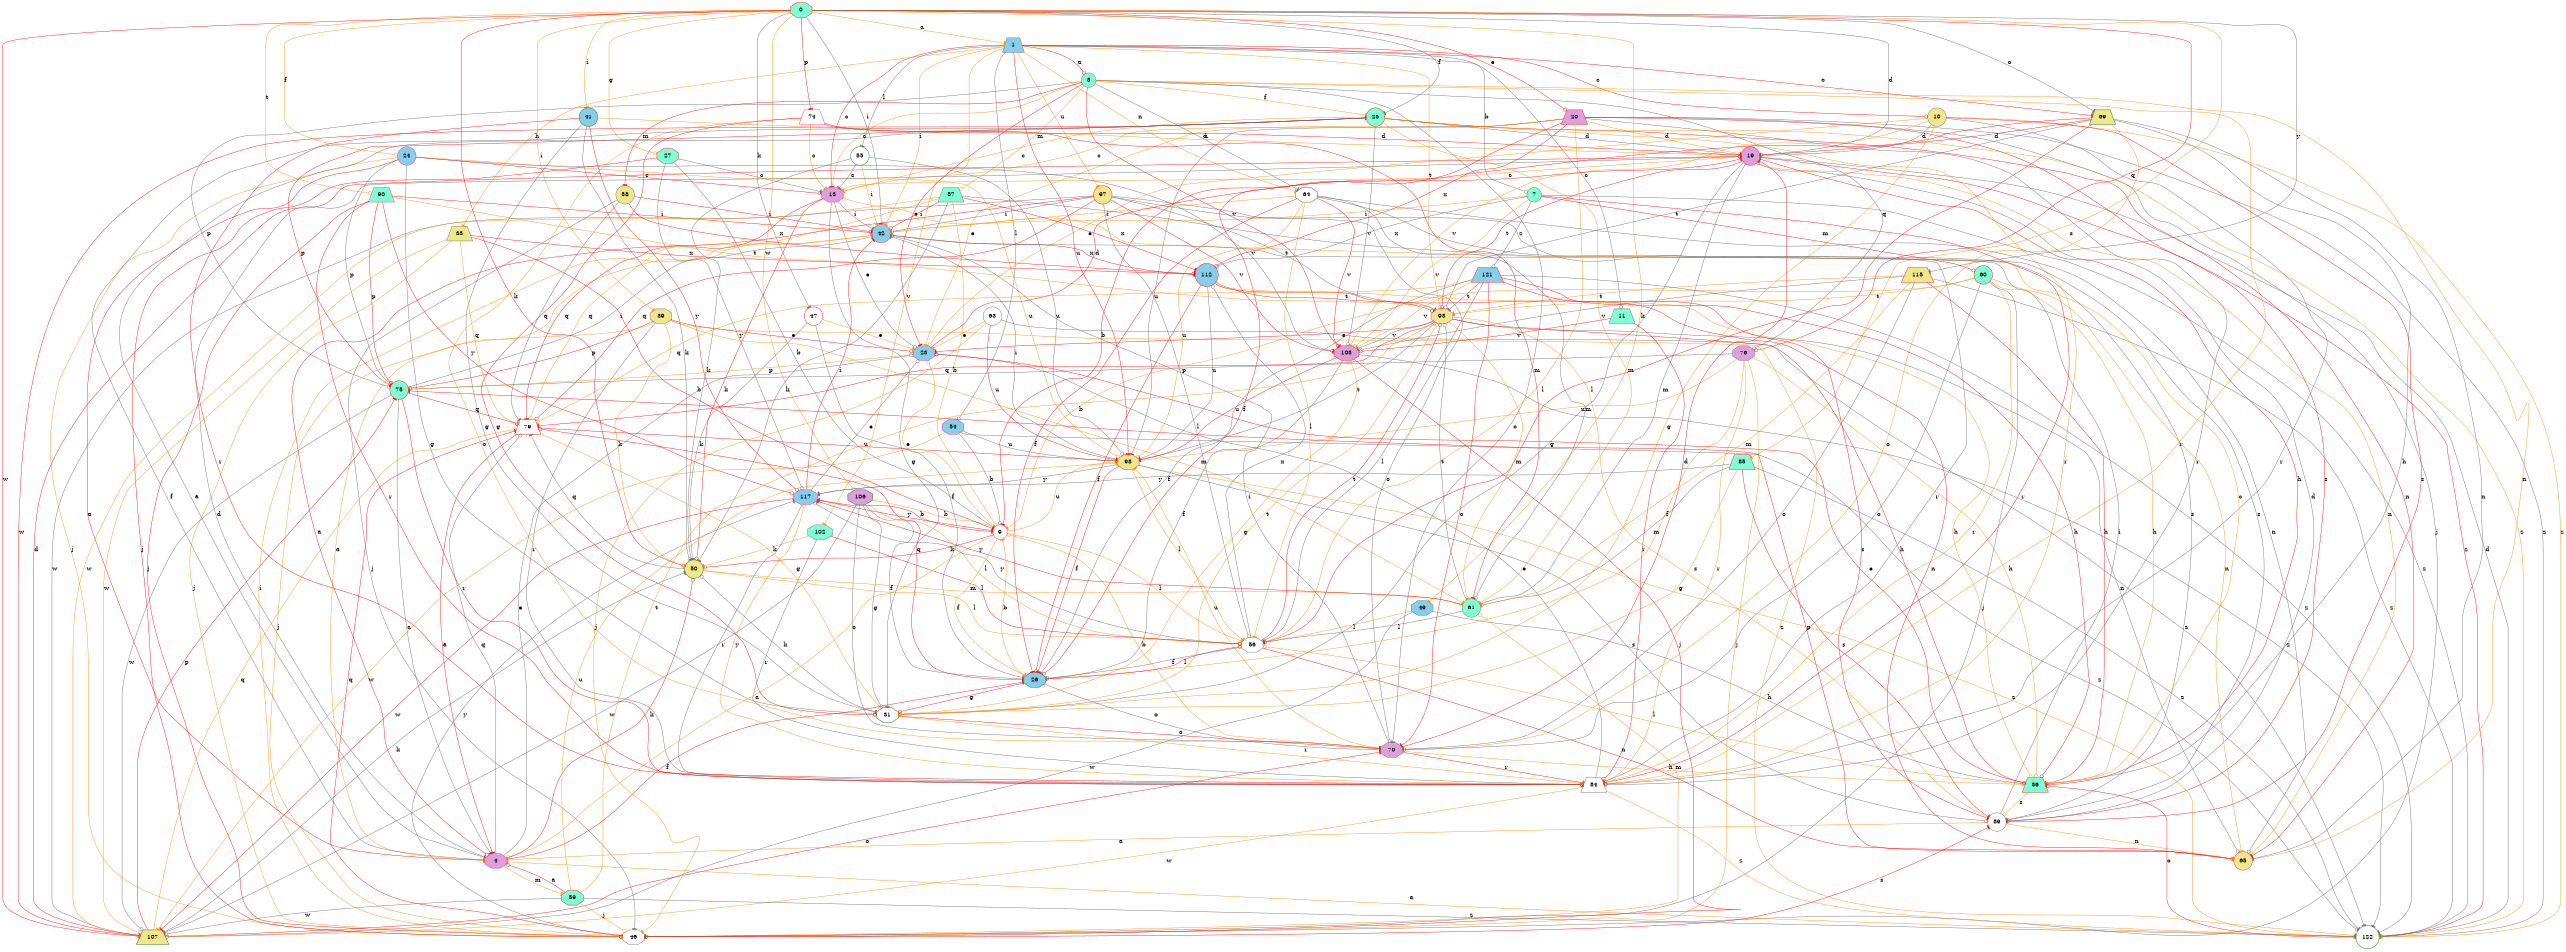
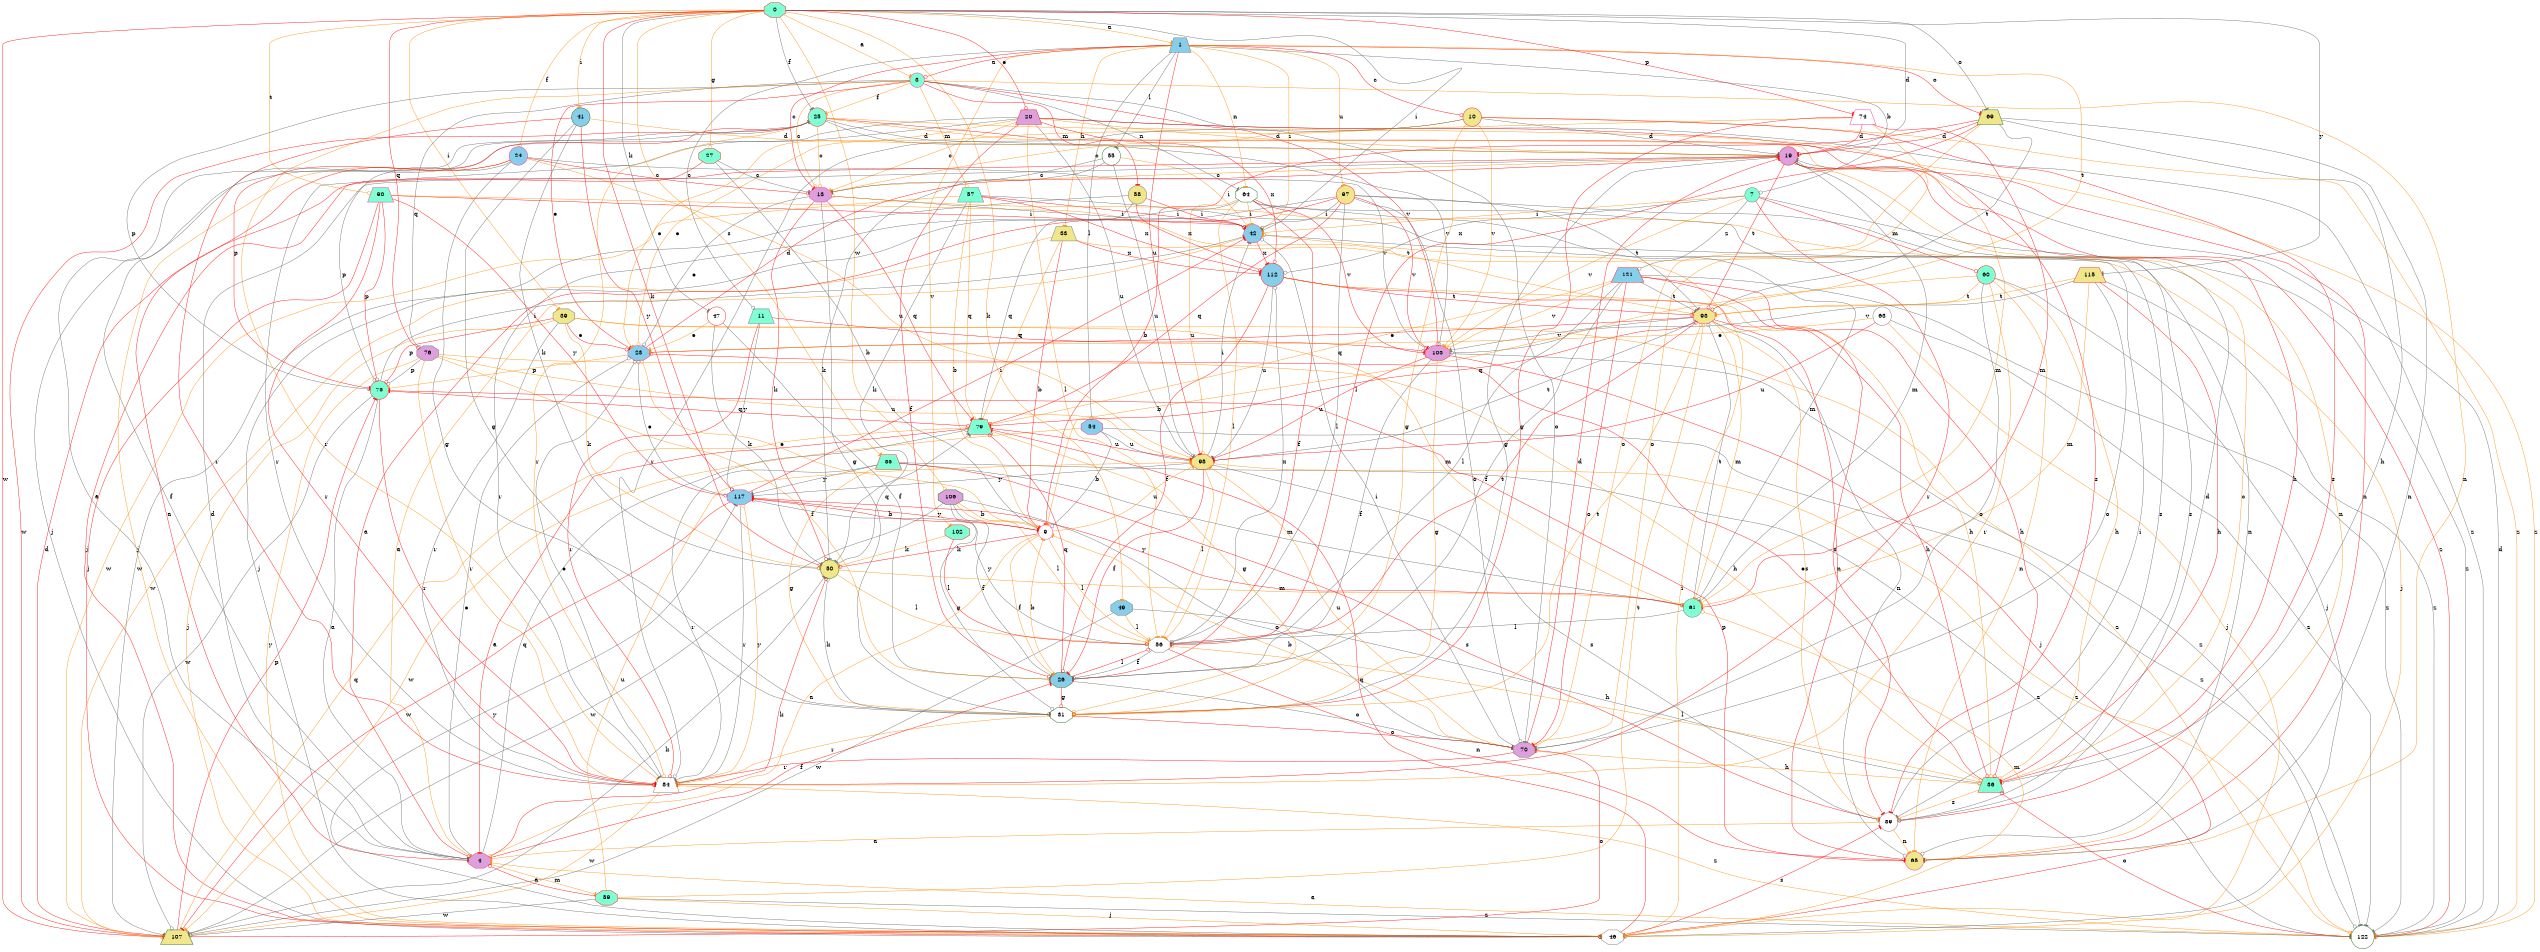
  strict digraph {
    node [color=gray40 fillcolor=aquamarine shape=octagon style=filled]
    edge [arrowhead=tee color=gray40]
    1 [fillcolor=skyblue shape=trapezium]
    0 [color=red]
    3 [color=deeppink shape=circle]
    19 [color=red fillcolor=plum shape=circle]
    20 [color=red fillcolor=plum shape=trapezium]
    24 [color=deeppink fillcolor=skyblue shape=circle]
    25 [color=red shape=circle]
    27 [color=red]
    39 [fillcolor=khaki]
    41 [color=darkgreen fillcolor=skyblue shape=circle]
    42 [color=deeppink fillcolor=skyblue shape=circle]
    47 [color=red fillcolor=white shape=circle]
    49 [fillcolor=skyblue]
    50 [color=darkgreen fillcolor=khaki shape=circle]
    69 [color=darkgreen fillcolor=khaki shape=trapezium]
    74 [color=deeppink fillcolor=white shape=trapezium]
    76 [fillcolor=plum]
    85 [color=red shape=trapezium]
    90 [color=deeppink shape=trapezium]
    106 [color=darkgreen fillcolor=plum]
    107 [color=darkgreen fillcolor=khaki shape=trapezium]
    115 [color=red fillcolor=khaki shape=trapezium]
    7 [shape=circle]
-   10 [fillcolor=khaki shape=circle]
+   10 [color=red fillcolor=khaki shape=circle]
    11 [shape=trapezium]
    13 [color=deeppink fillcolor=plum]
    33 [fillcolor=khaki shape=trapezium]
    54 [color=deeppink fillcolor=skyblue]
    55 [color=darkgreen fillcolor=white shape=circle]
    64 [color=darkgreen fillcolor=white]
    93 [color=deeppink fillcolor=khaki]
    97 [color=red fillcolor=khaki shape=circle]
    98 [color=red fillcolor=khaki]
-   102
+   102 [color=red]
    23 [color=deeppink fillcolor=skyblue]
    57 [shape=trapezium]
    58 [fillcolor=khaki shape=circle]
    65 [color=deeppink fillcolor=khaki shape=circle]
    70 [fillcolor=plum]
    75 [color=red shape=circle]
    84 [fillcolor=white shape=trapezium]
    103 [color=red fillcolor=plum]
    122 [color=darkgreen fillcolor=white shape=circle]
    31 [color=darkgreen fillcolor=white]
    36 [color=red shape=trapezium]
    61 [shape=circle]
    26 [color=darkgreen fillcolor=skyblue]
    112 [color=red fillcolor=skyblue shape=circle]
    56 [fillcolor=white]
    89 [fillcolor=white shape=circle]
    46 [fillcolor=white]
    4 [color=deeppink fillcolor=plum]
    9 [color=deeppink fillcolor=white shape=circle]
    117 [color=deeppink fillcolor=skyblue]
-   79 [color=red fillcolor=white shape=trapezium]
+   79 [color=red shape=trapezium]
    60 [color=red shape=circle]
    121 [color=red fillcolor=skyblue shape=trapezium]
    63 [fillcolor=white shape=circle]
    59 [color=red]
    1 -> 3 [arrowhead=odot color=red label=a]
    1 -> 42 [color=darkorange label=i]
    1 -> 69 [color=red label=o]
    1 -> 7 [arrowhead=odot label=b]
    1 -> 10 [arrowhead=odot color=red label=c]
    1 -> 11 [arrowhead=odot label=c]
    1 -> 13 [color=red label=c]
    1 -> 33 [color=darkorange label=h]
    1 -> 54 [arrowhead=odot label=l]
    1 -> 55 [label=l]
    1 -> 64 [color=darkorange label=n]
    1 -> 93 [arrowhead=odot color=darkorange label=t]
    1 -> 97 [color=darkorange label=u]
    1 -> 98 [color=red label=u]
    1 -> 102 [color=darkorange label=v]
    0 -> 1 [color=darkorange label=a]
+   0 -> 3 [color=darkorange label=a]
    0 -> 19 [label=d]
    0 -> 20 [arrowhead=odot color=red label=e]
    0 -> 24 [arrowhead=odot color=darkorange label=f]
    0 -> 25 [label=f]
    0 -> 27 [arrowhead=odot color=darkorange label=g]
    0 -> 39 [color=darkorange label=i]
    0 -> 41 [color=darkorange label=i]
    0 -> 42 [label=i]
    0 -> 47 [label=k]
    0 -> 49 [color=darkorange label=k]
    0 -> 50 [arrowhead=odot color=red label=k]
    0 -> 69 [label=o]
    0 -> 74 [color=red label=p]
    0 -> 76 [arrowhead=odot color=red label=q]
    0 -> 85 [color=darkorange label=s]
    0 -> 90 [arrowhead=odot color=darkorange label=t]
    0 -> 106 [arrowhead=odot color=darkorange label=w]
    0 -> 107 [color=red label=w]
    0 -> 115 [label=y]
    3 -> 25 [color=darkorange label=f]
    3 -> 76 [arrowhead=odot label=q]
    3 -> 13 [arrowhead=odot color=darkorange label=c]
    3 -> 64 [label=n]
    3 -> 23 [color=red label=e]
    3 -> 57 [arrowhead=odot color=darkorange label=m]
    3 -> 58 [color=red label=m]
    3 -> 65 [color=darkorange label=n]
    3 -> 70 [label=o]
    3 -> 75 [arrowhead=odot label=p]
    3 -> 84 [color=darkorange label=r]
    3 -> 103 [arrowhead=odot color=red label=v]
    19 -> 13 [color=darkorange label=c]
    19 -> 93 [arrowhead=odot color=red label=t]
    19 -> 65 [arrowhead=odot color=darkorange label=n]
    19 -> 122 [arrowhead=odot color=red label=z]
    19 -> 31 [arrowhead=odot label=g]
    19 -> 36 [color=red label=h]
    19 -> 61 [label=m]
    20 -> 19 [arrowhead=odot color=darkorange label=d]
    20 -> 13 [color=darkorange label=c]
    20 -> 98 [label=u]
    20 -> 23 [color=darkorange label=e]
    20 -> 84 [arrowhead=odot label=r]
    20 -> 122 [label=z]
    20 -> 26 [arrowhead=odot color=red label=f]
    20 -> 112 [arrowhead=odot color=red label=x]
    20 -> 56 [color=darkorange label=l]
    20 -> 89 [color=red label=s]
    20 -> 46 [arrowhead=odot label=j]
    24 -> 13 [arrowhead=odot color=red label=c]
    24 -> 98 [arrowhead=odot color=darkorange label=u]
    24 -> 75 [arrowhead=odot label=p]
    24 -> 103 [arrowhead=odot label=v]
    24 -> 31 [arrowhead=odot label=g]
    24 -> 46 [arrowhead=odot color=darkorange label=j]
    24 -> 4 [color=red label=a]
    25 -> 19 [label=d]
    25 -> 107 [color=red label=w]
    25 -> 13 [arrowhead=odot color=darkorange label=c]
    25 -> 65 [color=red label=n]
    25 -> 75 [color=red label=p]
    25 -> 84 [arrowhead=odot color=darkorange label=r]
    25 -> 103 [arrowhead=odot label=v]
    25 -> 122 [color=darkorange label=z]
    25 -> 61 [color=darkorange label=m]
    25 -> 4 [label=a]
    27 -> 13 [label=c]
    27 -> 46 [arrowhead=odot color=red label=j]
    27 -> 9 [label=b]
    39 -> 50 [color=darkorange label=k]
    39 -> 23 [arrowhead=odot color=red label=e]
    39 -> 75 [arrowhead=odot color=red label=p]
    39 -> 84 [arrowhead=odot label=r]
    39 -> 122 [color=darkorange label=z]
    39 -> 61 [color=darkorange label=m]
    39 -> 46 [color=darkorange label=j]
    41 -> 19 [color=darkorange label=d]
    41 -> 50 [arrowhead=odot label=k]
    41 -> 84 [arrowhead=odot color=red label=r]
    41 -> 31 [label=g]
    41 -> 117 [arrowhead=odot color=red label=y]
    42 -> 112 [color=red label=x]
    42 -> 4 [color=darkorange label=a]
    47 -> 50 [label=k]
    47 -> 23 [color=darkorange label=e]
    47 -> 26 [label=f]
    49 -> 107 [arrowhead=odot label=w]
    49 -> 36 [arrowhead=odot label=h]
    49 -> 56 [arrowhead=odot color=darkorange label=l]
    50 -> 61 [arrowhead=odot color=darkorange label=m]
    50 -> 56 [arrowhead=odot color=darkorange label=l]
    50 -> 79 [label=q]
    69 -> 19 [arrowhead=odot color=red label=d]
    69 -> 93 [arrowhead=odot label=t]
    69 -> 65 [label=n]
    69 -> 70 [arrowhead=odot color=darkorange label=o]
    69 -> 36 [arrowhead=odot label=h]
    69 -> 56 [color=red label=l]
    69 -> 9 [color=red label=b]
    74 -> 19 [color=red label=d]
    74 -> 13 [color=darkorange label=c]
    74 -> 70 [color=darkorange label=o]
    74 -> 31 [arrowhead=odot color=red label=g]
    74 -> 61 [color=red label=m]
    76 -> 98 [arrowhead=odot color=darkorange label=u]
    76 -> 75 [arrowhead=odot label=p]
    76 -> 84 [arrowhead=odot color=darkorange label=r]
    76 -> 36 [arrowhead=odot color=darkorange label=h]
    76 -> 26 [arrowhead=odot color=darkorange label=f]
-   76 -> 46 [color=darkorange label=j]
-   102 -> 84 [label=r]
+   76 -> 46 [color=darkorange label=y]
+   85 -> 84 [label=r]
    85 -> 122 [label=z]
    85 -> 31 [color=darkorange label=g]
    85 -> 61 [arrowhead=odot label=m]
    85 -> 89 [color=red label=s]
    85 -> 117 [label=y]
    90 -> 42 [color=red label=i]
    90 -> 93 [color=darkorange label=t]
    90 -> 75 [arrowhead=odot color=red label=p]
    90 -> 84 [color=red label=r]
    90 -> 46 [arrowhead=odot color=red label=j]
    90 -> 117 [arrowhead=odot color=red label=y]
    106 -> 107 [label=w]
    106 -> 70 [label=o]
    106 -> 31 [arrowhead=odot label=g]
    106 -> 26 [label=f]
    106 -> 56 [arrowhead=odot color=darkorange label=l]
    106 -> 9 [color=darkorange label=b]
    107 -> 19 [arrowhead=odot color=red label=d]
    107 -> 50 [label=k]
    107 -> 70 [color=red label=o]
    107 -> 75 [color=red label=p]
    107 -> 79 [arrowhead=odot color=darkorange label=q]
    115 -> 93 [color=darkorange label=t]
    115 -> 70 [label=o]
    115 -> 103 [arrowhead=odot label=v]
    115 -> 122 [arrowhead=odot label=z]
    115 -> 36 [color=red label=h]
    115 -> 61 [color=darkorange label=m]
    7 -> 42 [color=darkorange label=i]
    7 -> 84 [color=red label=r]
    7 -> 103 [arrowhead=odot color=darkorange label=v]
    7 -> 122 [label=z]
    7 -> 112 [arrowhead=odot label=x]
    7 -> 60 [arrowhead=odot color=red label=m]
    7 -> 121 [arrowhead=odot label=z]
    10 -> 19 [label=d]
    10 -> 23 [arrowhead=odot color=darkorange label=e]
    10 -> 84 [arrowhead=odot label=r]
    10 -> 103 [color=darkorange label=v]
    10 -> 122 [color=darkorange label=z]
    10 -> 31 [arrowhead=odot color=darkorange label=g]
    10 -> 89 [arrowhead=odot color=red label=s]
    11 -> 84 [arrowhead=odot color=red label=r]
    11 -> 103 [arrowhead=odot color=red label=v]
-   27 -> 117 [arrowhead=odot label=y]
+   11 -> 117 [arrowhead=odot label=y]
    13 -> 42 [label=i]
    13 -> 50 [arrowhead=odot color=red label=k]
    13 -> 23 [arrowhead=odot label=e]
    13 -> 31 [label=g]
    13 -> 79 [color=red label=q]
    33 -> 107 [arrowhead=odot color=darkorange label=w]
    33 -> 112 [color=red label=x]
    33 -> 46 [color=darkorange label=j]
    33 -> 9 [color=red label=b]
    33 -> 79 [color=darkorange label=q]
    54 -> 107 [color=darkorange label=w]
    54 -> 98 [label=u]
    54 -> 122 [arrowhead=odot label=z]
    54 -> 9 [arrowhead=odot label=b]
    55 -> 42 [color=darkorange label=i]
    55 -> 50 [label=k]
    55 -> 13 [label=c]
    55 -> 98 [arrowhead=odot label=u]
    64 -> 42 [color=darkorange label=i]
    64 -> 98 [arrowhead=odot color=darkorange label=u]
    64 -> 65 [arrowhead=odot label=n]
    64 -> 84 [label=r]
    64 -> 103 [color=red label=v]
    64 -> 61 [arrowhead=odot label=m]
    64 -> 26 [color=red label=f]
    64 -> 56 [color=darkorange label=l]
    93 -> 23 [color=red label=e]
    93 -> 65 [arrowhead=odot label=n]
    93 -> 103 [label=v]
    93 -> 36 [arrowhead=odot color=red label=h]
    93 -> 61 [color=darkorange label=m]
    93 -> 89 [color=darkorange label=s]
    93 -> 79 [color=red label=q]
    97 -> 42 [arrowhead=odot label=i]
    97 -> 107 [label=w]
    97 -> 93 [label=t]
    97 -> 70 [arrowhead=odot label=o]
    97 -> 103 [color=red label=v]
    97 -> 56 [arrowhead=odot label=l]
    97 -> 89 [arrowhead=odot label=s]
    97 -> 4 [arrowhead=odot color=red label=a]
    97 -> 79 [arrowhead=odot color=red label=q]
    98 -> 42 [label=i]
    98 -> 93 [arrowhead=odot label=t]
    98 -> 122 [arrowhead=odot color=darkorange label=z]
    98 -> 26 [color=red label=f]
    98 -> 56 [color=darkorange label=l]
    98 -> 89 [arrowhead=odot label=s]
    98 -> 117 [label=y]
    102 -> 50 [color=darkorange label=k]
    102 -> 56 [arrowhead=odot color=red label=l]
    23 -> 19 [color=red label=d]
    23 -> 75 [color=darkorange label=p]
    57 -> 42 [arrowhead=odot color=red label=i]
    57 -> 50 [label=k]
    57 -> 107 [arrowhead=odot color=darkorange label=w]
    57 -> 112 [color=red label=x]
    57 -> 89 [label=s]
    57 -> 9 [arrowhead=odot color=darkorange label=b]
    57 -> 79 [arrowhead=odot color=darkorange label=q]
    58 -> 42 [arrowhead=odot color=red label=i]
    58 -> 112 [arrowhead=odot color=red label=x]
    58 -> 46 [label=j]
    58 -> 79 [label=q]
    65 -> 75 [color=red label=p]
    70 -> 19 [color=red label=d]
    70 -> 42 [arrowhead=odot label=i]
    70 -> 98 [color=darkorange label=u]
    70 -> 84 [color=red label=r]
    70 -> 36 [arrowhead=odot color=darkorange label=h]
-   70 -> 9 [arrowhead=odot color=darkorange label=b]
+   70 -> 9 [color=darkorange label=b]
    75 -> 42 [label=i]
    75 -> 107 [arrowhead=odot label=w]
    75 -> 84 [color=red label=r]
    75 -> 4 [label=a]
    75 -> 79 [arrowhead=odot color=red label=q]
    84 -> 107 [arrowhead=odot color=darkorange label=w]
    84 -> 23 [arrowhead=odot label=e]
    84 -> 122 [color=darkorange label=z]
    84 -> 117 [arrowhead=odot color=darkorange label=y]
    103 -> 98 [color=red label=u]
    103 -> 122 [label=z]
    103 -> 31 [arrowhead=odot color=darkorange label=g]
    103 -> 26 [label=f]
    103 -> 46 [color=red label=j]
    122 -> 19 [label=d]
    122 -> 36 [arrowhead=odot color=red label=o]
    122 -> 4 [color=darkorange label=a]
    31 -> 50 [arrowhead=odot label=k]
    31 -> 93 [arrowhead=odot color=darkorange label=t]
    31 -> 70 [color=red label=o]
    31 -> 84 [color=darkorange label=r]
    36 -> 13 [arrowhead=odot color=darkorange label=c]
    36 -> 23 [arrowhead=odot color=red label=e]
    36 -> 56 [arrowhead=odot color=darkorange label=l]
    36 -> 89 [arrowhead=odot color=darkorange label=s]
    61 -> 93 [arrowhead=odot label=t]
    61 -> 56 [arrowhead=odot label=l]
    61 -> 117 [color=red label=y]
    26 -> 70 [label=o]
    26 -> 31 [arrowhead=odot color=red label=g]
    26 -> 56 [arrowhead=odot color=red label=l]
    26 -> 9 [color=darkorange label=b]
    26 -> 79 [arrowhead=odot color=red label=q]
    112 -> 93 [arrowhead=odot color=red label=t]
    112 -> 98 [label=u]
    112 -> 65 [arrowhead=odot color=red label=n]
    112 -> 36 [arrowhead=odot color=darkorange label=h]
    112 -> 26 [arrowhead=odot color=red label=f]
    56 -> 93 [arrowhead=odot color=red label=t]
    56 -> 65 [color=red label=n]
    56 -> 26 [arrowhead=odot label=f]
    56 -> 112 [arrowhead=odot label=x]
    56 -> 117 [arrowhead=odot label=y]
    89 -> 19 [arrowhead=odot label=d]
    89 -> 42 [arrowhead=odot label=i]
    89 -> 65 [color=darkorange label=n]
    89 -> 4 [color=darkorange label=a]
    46 -> 42 [color=darkorange label=i]
    46 -> 61 [arrowhead=odot color=darkorange label=m]
    46 -> 89 [color=red label=s]
    46 -> 117 [label=y]
    46 -> 79 [color=red label=q]
    4 -> 19 [arrowhead=odot label=d]
    4 -> 25 [label=f]
    4 -> 50 [arrowhead=odot color=red label=k]
    4 -> 23 [arrowhead=odot label=e]
    4 -> 26 [color=red label=f]
    4 -> 79 [arrowhead=odot label=q]
    4 -> 59 [color=darkorange label=m]
    9 -> 50 [arrowhead=odot color=red label=k]
    9 -> 98 [color=darkorange label=u]
    9 -> 23 [arrowhead=odot color=darkorange label=e]
    9 -> 26 [color=darkorange label=f]
    9 -> 56 [color=darkorange label=l]
    9 -> 4 [arrowhead=odot color=darkorange label=a]
    9 -> 117 [color=red label=y]
    117 -> 42 [color=red label=i]
    117 -> 107 [color=red label=w]
    117 -> 23 [arrowhead=odot label=e]
    117 -> 84 [arrowhead=odot label=r]
    117 -> 9 [color=red label=b]
    79 -> 98 [color=red label=u]
    79 -> 31 [arrowhead=odot color=darkorange label=g]
    79 -> 4 [color=red label=a]
    60 -> 93 [color=darkorange label=t]
    60 -> 65 [color=darkorange label=n]
    60 -> 70 [arrowhead=odot label=o]
    60 -> 84 [arrowhead=odot color=darkorange label=r]
    60 -> 36 [arrowhead=odot color=darkorange label=h]
    60 -> 46 [arrowhead=odot label=j]
    60 -> 9 [color=darkorange label=b]
    121 -> 93 [label=t]
    121 -> 70 [color=red label=o]
    121 -> 103 [arrowhead=odot color=darkorange label=v]
    121 -> 122 [label=z]
    121 -> 36 [arrowhead=odot color=red label=h]
    121 -> 26 [label=f]
    121 -> 56 [arrowhead=odot label=l]
    121 -> 89 [color=red label=s]
    121 -> 79 [arrowhead=odot color=darkorange label=q]
    63 -> 98 [color=red label=u]
    63 -> 23 [color=darkorange label=e]
    63 -> 122 [label=z]
    63 -> 46 [color=darkorange label=j]
    59 -> 107 [arrowhead=odot label=w]
    59 -> 93 [arrowhead=odot color=darkorange label=t]
    59 -> 98 [color=darkorange label=u]
    59 -> 122 [label=z]
    59 -> 46 [arrowhead=odot color=darkorange label=j]
    59 -> 4 [arrowhead=odot color=red label=a]
  }
